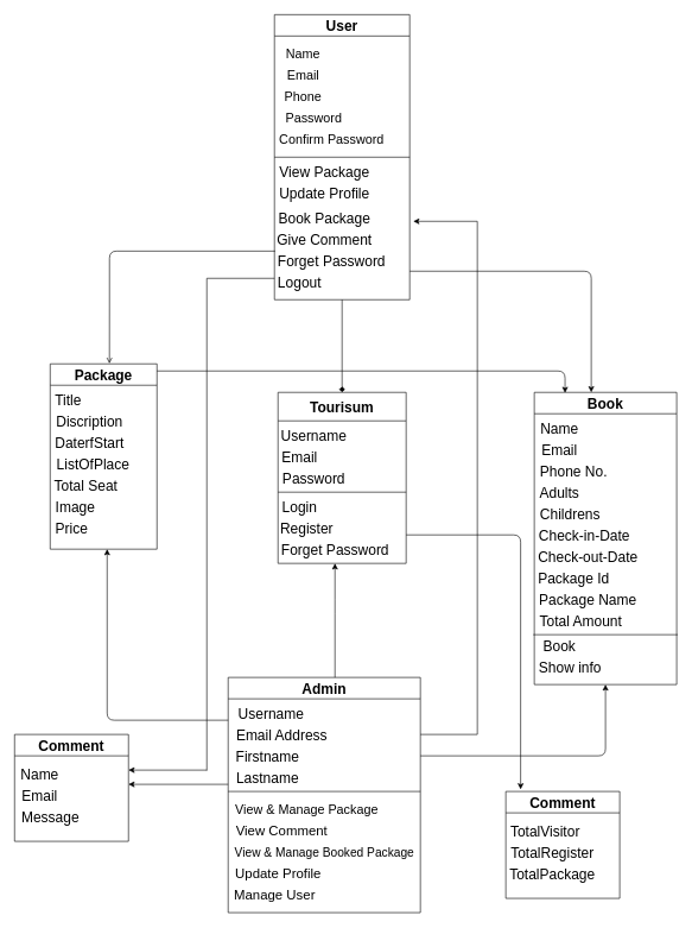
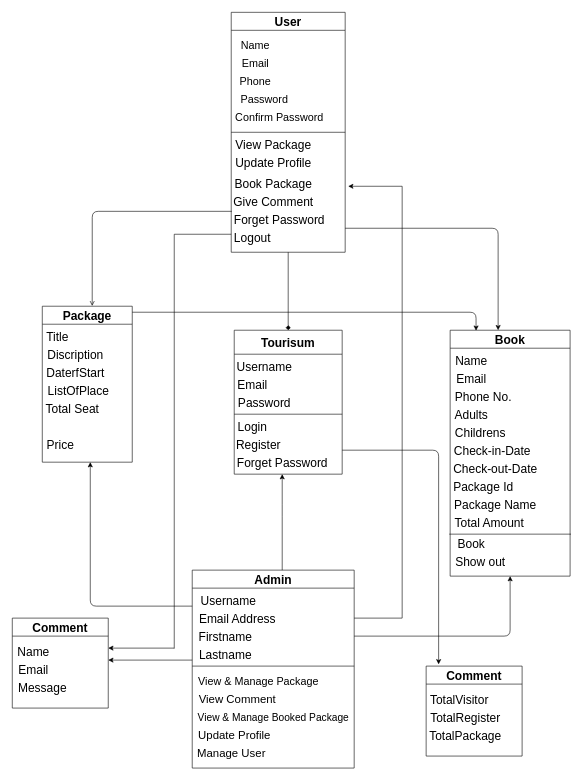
  <mxCell id="0" />
  <mxCell id="1" parent="0" />
  <mxCell id="2" value="User" style="swimlane;startSize=30;fontSize=20;direction=east;" vertex="1" parent="1"><mxGeometry x="385" y="20" width="190" height="400" as="geometry" /></mxCell>
  <mxCell id="3" value="Name" style="text;html=1;align=center;verticalAlign=middle;resizable=0;points=[];autosize=1;fontSize=18;" vertex="1" parent="2"><mxGeometry x="10" y="40" width="60" height="30" as="geometry" /></mxCell>
  <mxCell id="4" value="Phone" style="text;html=1;align=center;verticalAlign=middle;resizable=0;points=[];autosize=1;fontSize=18;" vertex="1" parent="2"><mxGeometry x="5" y="100" width="70" height="30" as="geometry" /></mxCell>
  <mxCell id="5" value="Email" style="text;html=1;align=center;verticalAlign=middle;resizable=0;points=[];autosize=1;fontSize=18;" vertex="1" parent="2"><mxGeometry x="10" y="70" width="60" height="30" as="geometry" /></mxCell>
  <mxCell id="6" value="Password" style="text;html=1;align=center;verticalAlign=middle;resizable=0;points=[];autosize=1;fontSize=18;" vertex="1" parent="2"><mxGeometry x="10" y="130" width="90" height="30" as="geometry" /></mxCell>
  <mxCell id="7" value="Confirm Password" style="text;html=1;align=center;verticalAlign=middle;resizable=0;points=[];autosize=1;fontSize=18;" vertex="1" parent="2"><mxGeometry y="160" width="160" height="30" as="geometry" /></mxCell>
  <mxCell id="8" value="View Package" style="text;html=1;align=center;verticalAlign=middle;resizable=0;points=[];autosize=1;fontSize=20;" vertex="1" parent="2"><mxGeometry y="205" width="140" height="30" as="geometry" /></mxCell>
  <mxCell id="9" value="Forget Password" style="text;html=1;align=center;verticalAlign=middle;resizable=0;points=[];autosize=1;fontSize=20;" vertex="1" parent="2"><mxGeometry x="-5" y="330" width="170" height="30" as="geometry" /></mxCell>
  <mxCell id="10" value="Give Comment" style="text;html=1;align=center;verticalAlign=middle;resizable=0;points=[];autosize=1;fontSize=20;" vertex="1" parent="2"><mxGeometry x="-5" y="300" width="150" height="30" as="geometry" /></mxCell>
  <mxCell id="11" value="Book Package" style="text;html=1;align=center;verticalAlign=middle;resizable=0;points=[];autosize=1;fontSize=20;" vertex="1" parent="2"><mxGeometry y="270" width="140" height="30" as="geometry" /></mxCell>
  <mxCell id="12" value="Update Profile" style="text;html=1;align=center;verticalAlign=middle;resizable=0;points=[];autosize=1;fontSize=20;" vertex="1" parent="2"><mxGeometry y="235" width="140" height="30" as="geometry" /></mxCell>
  <mxCell id="13" value="Logout" style="text;html=1;align=center;verticalAlign=middle;resizable=0;points=[];autosize=1;fontSize=20;" vertex="1" parent="2"><mxGeometry x="-5" y="360" width="80" height="30" as="geometry" /></mxCell>
  <mxCell id="14" value="" style="endArrow=none;html=1;fontSize=20;" edge="1" parent="1"><mxGeometry width="50" height="50" relative="1" as="geometry"><mxPoint x="385" y="220" as="sourcePoint" /><mxPoint x="575" y="220" as="targetPoint" /></mxGeometry></mxCell>
  <mxCell id="15" value="Package" style="swimlane;fontSize=20;startSize=30;" vertex="1" parent="1"><mxGeometry x="70" y="510" width="150" height="260" as="geometry" /></mxCell>
  <mxCell id="16" value="Discription" style="text;html=1;align=center;verticalAlign=middle;resizable=0;points=[];autosize=1;fontSize=20;" vertex="1" parent="15"><mxGeometry y="65" width="110" height="30" as="geometry" /></mxCell>
  <mxCell id="17" value="DaterfStart" style="text;html=1;align=center;verticalAlign=middle;resizable=0;points=[];autosize=1;fontSize=20;" vertex="1" parent="15"><mxGeometry y="95" width="110" height="30" as="geometry" /></mxCell>
  <mxCell id="18" value="ListOfPlace" style="text;html=1;align=center;verticalAlign=middle;resizable=0;points=[];autosize=1;fontSize=20;" vertex="1" parent="15"><mxGeometry y="125" width="120" height="30" as="geometry" /></mxCell>
  <mxCell id="19" value="Total Seat" style="text;html=1;align=center;verticalAlign=middle;resizable=0;points=[];autosize=1;fontSize=20;" vertex="1" parent="15"><mxGeometry y="155" width="100" height="30" as="geometry" /></mxCell>
- <mxCell id="20" value="Image" style="text;html=1;align=center;verticalAlign=middle;resizable=0;points=[];autosize=1;fontSize=20;" vertex="1" parent="15"><mxGeometry y="185" width="70" height="30" as="geometry" /></mxCell>
  <mxCell id="21" value="Price" style="text;html=1;align=center;verticalAlign=middle;resizable=0;points=[];autosize=1;fontSize=20;" vertex="1" parent="15"><mxGeometry y="215" width="60" height="30" as="geometry" /></mxCell>
  <mxCell id="22" value="Title" style="text;html=1;align=center;verticalAlign=middle;resizable=0;points=[];autosize=1;fontSize=20;" vertex="1" parent="15"><mxGeometry y="35" width="50" height="30" as="geometry" /></mxCell>
  <mxCell id="23" value="Tourisum" style="swimlane;fontSize=20;startSize=40;" vertex="1" parent="1"><mxGeometry x="390" y="550" width="180" height="240" as="geometry" /></mxCell>
  <mxCell id="24" value="Username" style="text;html=1;align=center;verticalAlign=middle;resizable=0;points=[];autosize=1;fontSize=20;" vertex="1" parent="23"><mxGeometry x="-5" y="45" width="110" height="30" as="geometry" /></mxCell>
  <mxCell id="25" value="Email" style="text;html=1;align=center;verticalAlign=middle;resizable=0;points=[];autosize=1;fontSize=20;" vertex="1" parent="23"><mxGeometry x="-5" y="75" width="70" height="30" as="geometry" /></mxCell>
  <mxCell id="26" value="Password" style="text;html=1;align=center;verticalAlign=middle;resizable=0;points=[];autosize=1;fontSize=20;" vertex="1" parent="23"><mxGeometry y="105" width="100" height="30" as="geometry" /></mxCell>
  <mxCell id="27" value="" style="endArrow=none;html=1;fontSize=20;" edge="1" parent="23"><mxGeometry width="50" height="50" relative="1" as="geometry"><mxPoint y="140" as="sourcePoint" /><mxPoint x="180" y="140" as="targetPoint" /></mxGeometry></mxCell>
  <mxCell id="28" value="Register" style="text;html=1;align=center;verticalAlign=middle;resizable=0;points=[];autosize=1;fontSize=20;" vertex="1" parent="23"><mxGeometry x="-5" y="175" width="90" height="30" as="geometry" /></mxCell>
  <mxCell id="29" value="Forget Password" style="text;html=1;align=center;verticalAlign=middle;resizable=0;points=[];autosize=1;fontSize=20;" vertex="1" parent="23"><mxGeometry x="-5" y="205" width="170" height="30" as="geometry" /></mxCell>
  <mxCell id="30" value="Login" style="text;html=1;align=center;verticalAlign=middle;resizable=0;points=[];autosize=1;fontSize=20;" vertex="1" parent="1"><mxGeometry x="390" y="695" width="60" height="30" as="geometry" /></mxCell>
  <mxCell id="31" value="Book" style="swimlane;fontSize=20;startSize=30;" vertex="1" parent="1"><mxGeometry x="750" y="550" width="200" height="410" as="geometry" /></mxCell>
  <mxCell id="32" value="Name" style="text;html=1;align=center;verticalAlign=middle;resizable=0;points=[];autosize=1;fontSize=20;" vertex="1" parent="31"><mxGeometry y="35" width="70" height="30" as="geometry" /></mxCell>
  <mxCell id="33" value="Email" style="text;html=1;align=center;verticalAlign=middle;resizable=0;points=[];autosize=1;fontSize=20;" vertex="1" parent="31"><mxGeometry y="65" width="70" height="30" as="geometry" /></mxCell>
  <mxCell id="34" value="Phone No." style="text;html=1;align=center;verticalAlign=middle;resizable=0;points=[];autosize=1;fontSize=20;" vertex="1" parent="31"><mxGeometry y="95" width="110" height="30" as="geometry" /></mxCell>
  <mxCell id="35" value="Adults" style="text;html=1;align=center;verticalAlign=middle;resizable=0;points=[];autosize=1;fontSize=20;" vertex="1" parent="31"><mxGeometry y="125" width="70" height="30" as="geometry" /></mxCell>
  <mxCell id="36" value="Childrens" style="text;html=1;align=center;verticalAlign=middle;resizable=0;points=[];autosize=1;fontSize=20;" vertex="1" parent="31"><mxGeometry y="155" width="100" height="30" as="geometry" /></mxCell>
  <mxCell id="37" value="Check-in-Date" style="text;html=1;align=center;verticalAlign=middle;resizable=0;points=[];autosize=1;fontSize=20;" vertex="1" parent="31"><mxGeometry y="185" width="140" height="30" as="geometry" /></mxCell>
  <mxCell id="38" value="Check-out-Date" style="text;html=1;align=center;verticalAlign=middle;resizable=0;points=[];autosize=1;fontSize=20;" vertex="1" parent="31"><mxGeometry x="-5" y="215" width="160" height="30" as="geometry" /></mxCell>
  <mxCell id="39" value="Package Id" style="text;html=1;align=center;verticalAlign=middle;resizable=0;points=[];autosize=1;fontSize=20;" vertex="1" parent="31"><mxGeometry x="-5" y="245" width="120" height="30" as="geometry" /></mxCell>
  <mxCell id="40" value="Package Name" style="text;html=1;align=center;verticalAlign=middle;resizable=0;points=[];autosize=1;fontSize=20;" vertex="1" parent="31"><mxGeometry y="275" width="150" height="30" as="geometry" /></mxCell>
  <mxCell id="41" value="Total Amount" style="text;html=1;align=center;verticalAlign=middle;resizable=0;points=[];autosize=1;fontSize=20;" vertex="1" parent="31"><mxGeometry y="305" width="130" height="30" as="geometry" /></mxCell>
  <mxCell id="42" value="" style="endArrow=none;html=1;fontSize=20;" edge="1" parent="31"><mxGeometry width="50" height="50" relative="1" as="geometry"><mxPoint x="-1.5" y="340" as="sourcePoint" /><mxPoint x="201.5" y="340" as="targetPoint" /></mxGeometry></mxCell>
  <mxCell id="43" value="Book" style="text;html=1;align=center;verticalAlign=middle;resizable=0;points=[];autosize=1;fontSize=20;" vertex="1" parent="31"><mxGeometry x="5" y="340" width="60" height="30" as="geometry" /></mxCell>
- <mxCell id="44" value="Show info" style="text;html=1;align=center;verticalAlign=middle;resizable=0;points=[];autosize=1;fontSize=20;" vertex="1" parent="31"><mxGeometry y="370" width="100" height="30" as="geometry" /></mxCell>
+ <mxCell id="44" value="Show out" style="text;html=1;align=center;verticalAlign=middle;resizable=0;points=[];autosize=1;fontSize=20;" vertex="1" parent="31"><mxGeometry y="370" width="100" height="30" as="geometry" /></mxCell>
  <mxCell id="45" value="Admin" style="swimlane;fontSize=20;startSize=30;" vertex="1" parent="1"><mxGeometry x="320" y="950" width="270" height="330" as="geometry" /></mxCell>
  <mxCell id="46" value="Username" style="text;html=1;align=center;verticalAlign=middle;resizable=0;points=[];autosize=1;fontSize=20;" vertex="1" parent="45"><mxGeometry x="5" y="35" width="110" height="30" as="geometry" /></mxCell>
  <mxCell id="47" value="Email Address" style="text;html=1;align=center;verticalAlign=middle;resizable=0;points=[];autosize=1;fontSize=20;" vertex="1" parent="45"><mxGeometry x="5" y="65" width="140" height="30" as="geometry" /></mxCell>
  <mxCell id="48" value="Firstname" style="text;html=1;align=center;verticalAlign=middle;resizable=0;points=[];autosize=1;fontSize=20;" vertex="1" parent="45"><mxGeometry x="5" y="95" width="100" height="30" as="geometry" /></mxCell>
  <mxCell id="49" value="Lastname" style="text;html=1;align=center;verticalAlign=middle;resizable=0;points=[];autosize=1;fontSize=20;" vertex="1" parent="45"><mxGeometry x="5" y="125" width="100" height="30" as="geometry" /></mxCell>
  <mxCell id="50" value="" style="endArrow=none;html=1;fontSize=20;" edge="1" parent="45"><mxGeometry width="50" height="50" relative="1" as="geometry"><mxPoint y="160" as="sourcePoint" /><mxPoint x="270" y="160" as="targetPoint" /></mxGeometry></mxCell>
  <mxCell id="51" value="&lt;font style=&quot;font-size: 18px&quot;&gt;View &amp;amp; Manage Package&lt;/font&gt;" style="text;html=1;align=center;verticalAlign=middle;resizable=0;points=[];autosize=1;fontSize=20;" vertex="1" parent="45"><mxGeometry y="170" width="220" height="30" as="geometry" /></mxCell>
  <mxCell id="52" value="&lt;font style=&quot;font-size: 19px&quot;&gt;View Comment&lt;/font&gt;" style="text;html=1;align=center;verticalAlign=middle;resizable=0;points=[];autosize=1;fontSize=20;" vertex="1" parent="45"><mxGeometry x="5" y="200" width="140" height="30" as="geometry" /></mxCell>
  <mxCell id="53" value="&lt;font style=&quot;font-size: 17px&quot;&gt;View &amp;amp; Manage Booked Package&lt;/font&gt;" style="text;html=1;align=center;verticalAlign=middle;resizable=0;points=[];autosize=1;fontSize=20;" vertex="1" parent="45"><mxGeometry y="230" width="270" height="30" as="geometry" /></mxCell>
  <mxCell id="54" value="&lt;font style=&quot;font-size: 19px&quot;&gt;Update Profile&lt;/font&gt;" style="text;html=1;align=center;verticalAlign=middle;resizable=0;points=[];autosize=1;fontSize=20;" vertex="1" parent="45"><mxGeometry y="260" width="140" height="30" as="geometry" /></mxCell>
  <mxCell id="55" value="&lt;font style=&quot;font-size: 19px&quot;&gt;Manage User&lt;/font&gt;" style="text;html=1;align=center;verticalAlign=middle;resizable=0;points=[];autosize=1;fontSize=20;" vertex="1" parent="45"><mxGeometry y="290" width="130" height="30" as="geometry" /></mxCell>
  <mxCell id="56" value="Comment" style="swimlane;fontSize=20;startSize=30;" vertex="1" parent="1"><mxGeometry x="20" y="1030" width="160" height="150" as="geometry" /></mxCell>
  <mxCell id="57" value="Name" style="text;html=1;align=center;verticalAlign=middle;resizable=0;points=[];autosize=1;fontSize=20;" vertex="1" parent="56"><mxGeometry y="40" width="70" height="30" as="geometry" /></mxCell>
  <mxCell id="58" value="Email" style="text;html=1;align=center;verticalAlign=middle;resizable=0;points=[];autosize=1;fontSize=20;" vertex="1" parent="56"><mxGeometry y="70" width="70" height="30" as="geometry" /></mxCell>
  <mxCell id="59" value="Message" style="text;html=1;align=center;verticalAlign=middle;resizable=0;points=[];autosize=1;fontSize=20;" vertex="1" parent="56"><mxGeometry y="100" width="100" height="30" as="geometry" /></mxCell>
  <mxCell id="60" value="Comment" style="swimlane;fontSize=20;startSize=30;" vertex="1" parent="1"><mxGeometry x="710" y="1110" width="160" height="150" as="geometry" /></mxCell>
  <mxCell id="61" value="TotalVisitor" style="text;html=1;align=center;verticalAlign=middle;resizable=0;points=[];autosize=1;fontSize=20;" vertex="1" parent="60"><mxGeometry y="40" width="110" height="30" as="geometry" /></mxCell>
  <mxCell id="62" value="TotalRegister" style="text;html=1;align=center;verticalAlign=middle;resizable=0;points=[];autosize=1;fontSize=20;" vertex="1" parent="60"><mxGeometry y="70" width="130" height="30" as="geometry" /></mxCell>
  <mxCell id="63" value="TotalPackage" style="text;html=1;align=center;verticalAlign=middle;resizable=0;points=[];autosize=1;fontSize=20;" vertex="1" parent="60"><mxGeometry x="-5" y="100" width="140" height="30" as="geometry" /></mxCell>
  <mxCell id="64" value="" style="edgeStyle=segmentEdgeStyle;endArrow=classic;html=1;fontSize=20;entryX=0.4;entryY=0;entryDx=0;entryDy=0;entryPerimeter=0;" edge="1" parent="1" target="31"><mxGeometry width="50" height="50" relative="1" as="geometry"><mxPoint x="575" y="380" as="sourcePoint" /><mxPoint x="830" y="510" as="targetPoint" /><Array as="points"><mxPoint x="830" y="380" /></Array></mxGeometry></mxCell>
  <mxCell id="65" value="" style="edgeStyle=segmentEdgeStyle;endArrow=open;html=1;fontSize=20;entryX=0.555;entryY=-0.002;entryDx=0;entryDy=0;entryPerimeter=0;exitX=0.04;exitY=1.06;exitDx=0;exitDy=0;exitPerimeter=0;" edge="1" parent="1" source="10" target="15"><mxGeometry width="50" height="50" relative="1" as="geometry"><mxPoint x="280" y="350" as="sourcePoint" /><mxPoint x="330" y="300" as="targetPoint" /></mxGeometry></mxCell>
  <mxCell id="66" value="" style="edgeStyle=segmentEdgeStyle;endArrow=classic;html=1;fontSize=20;entryX=0.216;entryY=0.002;entryDx=0;entryDy=0;entryPerimeter=0;" edge="1" parent="1" target="31"><mxGeometry width="50" height="50" relative="1" as="geometry"><mxPoint x="220" y="520" as="sourcePoint" /><mxPoint x="590" y="540" as="targetPoint" /></mxGeometry></mxCell>
  <mxCell id="67" value="" style="endArrow=diamond;html=1;fontSize=20;entryX=0.5;entryY=0;entryDx=0;entryDy=0;exitX=0.5;exitY=1;exitDx=0;exitDy=0;" edge="1" parent="1" source="2" target="23"><mxGeometry width="50" height="50" relative="1" as="geometry"><mxPoint x="480" y="490" as="sourcePoint" /><mxPoint x="505" y="440" as="targetPoint" /></mxGeometry></mxCell>
  <mxCell id="68" value="" style="endArrow=classic;html=1;fontSize=20;" edge="1" parent="1"><mxGeometry width="50" height="50" relative="1" as="geometry"><mxPoint x="470" y="950" as="sourcePoint" /><mxPoint x="470" y="790" as="targetPoint" /><Array as="points"><mxPoint x="470" y="850" /></Array></mxGeometry></mxCell>
  <mxCell id="69" value="" style="edgeStyle=segmentEdgeStyle;endArrow=classic;html=1;fontSize=20;entryX=0.5;entryY=1;entryDx=0;entryDy=0;" edge="1" parent="1" target="31"><mxGeometry width="50" height="50" relative="1" as="geometry"><mxPoint x="590" y="1060" as="sourcePoint" /><mxPoint x="640" y="1010" as="targetPoint" /></mxGeometry></mxCell>
  <mxCell id="70" value="" style="edgeStyle=segmentEdgeStyle;endArrow=classic;html=1;fontSize=20;entryX=0.13;entryY=-0.02;entryDx=0;entryDy=0;entryPerimeter=0;" edge="1" parent="1" target="60"><mxGeometry width="50" height="50" relative="1" as="geometry"><mxPoint x="570" y="750" as="sourcePoint" /><mxPoint x="620" y="700" as="targetPoint" /></mxGeometry></mxCell>
  <mxCell id="71" value="" style="edgeStyle=segmentEdgeStyle;endArrow=classic;html=1;fontSize=20;" edge="1" parent="1"><mxGeometry width="50" height="50" relative="1" as="geometry"><mxPoint x="320" y="1010" as="sourcePoint" /><mxPoint x="150" y="770" as="targetPoint" /></mxGeometry></mxCell>
  <mxCell id="72" value="" style="edgeStyle=segmentEdgeStyle;endArrow=classic;html=1;fontSize=20;" edge="1" parent="1"><mxGeometry width="50" height="50" relative="1" as="geometry"><mxPoint x="320" y="1100" as="sourcePoint" /><mxPoint x="180" y="1100" as="targetPoint" /></mxGeometry></mxCell>
  <mxCell id="73" value="" style="endArrow=none;html=1;fontSize=20;" edge="1" parent="1"><mxGeometry width="50" height="50" relative="1" as="geometry"><mxPoint x="290" y="390" as="sourcePoint" /><mxPoint x="385" y="390" as="targetPoint" /></mxGeometry></mxCell>
  <mxCell id="74" value="" style="endArrow=none;html=1;fontSize=20;" edge="1" parent="1"><mxGeometry width="50" height="50" relative="1" as="geometry"><mxPoint x="290" y="1080.8" as="sourcePoint" /><mxPoint x="290" y="390" as="targetPoint" /></mxGeometry></mxCell>
  <mxCell id="75" value="" style="endArrow=classic;html=1;fontSize=20;" edge="1" parent="1"><mxGeometry width="50" height="50" relative="1" as="geometry"><mxPoint x="290" y="1080" as="sourcePoint" /><mxPoint x="180" y="1080" as="targetPoint" /></mxGeometry></mxCell>
  <mxCell id="76" value="" style="endArrow=none;html=1;fontSize=20;" edge="1" parent="1"><mxGeometry width="50" height="50" relative="1" as="geometry"><mxPoint x="670" y="1030" as="sourcePoint" /><mxPoint x="670" y="310" as="targetPoint" /></mxGeometry></mxCell>
  <mxCell id="77" value="" style="endArrow=none;html=1;fontSize=20;" edge="1" parent="1"><mxGeometry width="50" height="50" relative="1" as="geometry"><mxPoint x="590" y="1030" as="sourcePoint" /><mxPoint x="670" y="1030" as="targetPoint" /><Array as="points" /></mxGeometry></mxCell>
  <mxCell id="78" value="" style="endArrow=classic;html=1;fontSize=20;" edge="1" parent="1"><mxGeometry width="50" height="50" relative="1" as="geometry"><mxPoint x="670" y="310" as="sourcePoint" /><mxPoint x="580" y="310" as="targetPoint" /></mxGeometry></mxCell>
